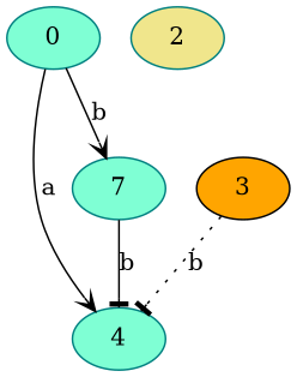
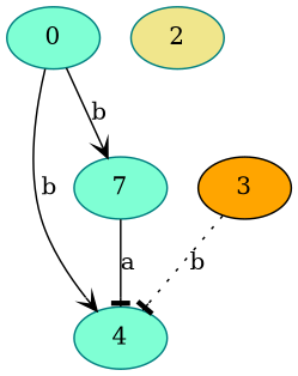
  strict digraph {
    node [color=teal fillcolor=aquamarine style=filled]
    edge [arrowhead=vee style=solid]
    0
    4
    7
    3 [color=black fillcolor=orange]
    2 [fillcolor=khaki]
-   0 -> 4 [label=a]
+   0 -> 4 [label=b]
    0 -> 7 [label=b]
-   7 -> 4 [arrowhead=tee label=b]
+   7 -> 4 [arrowhead=tee label=a]
    3 -> 4 [arrowhead=tee label=b style=dotted]
  }
